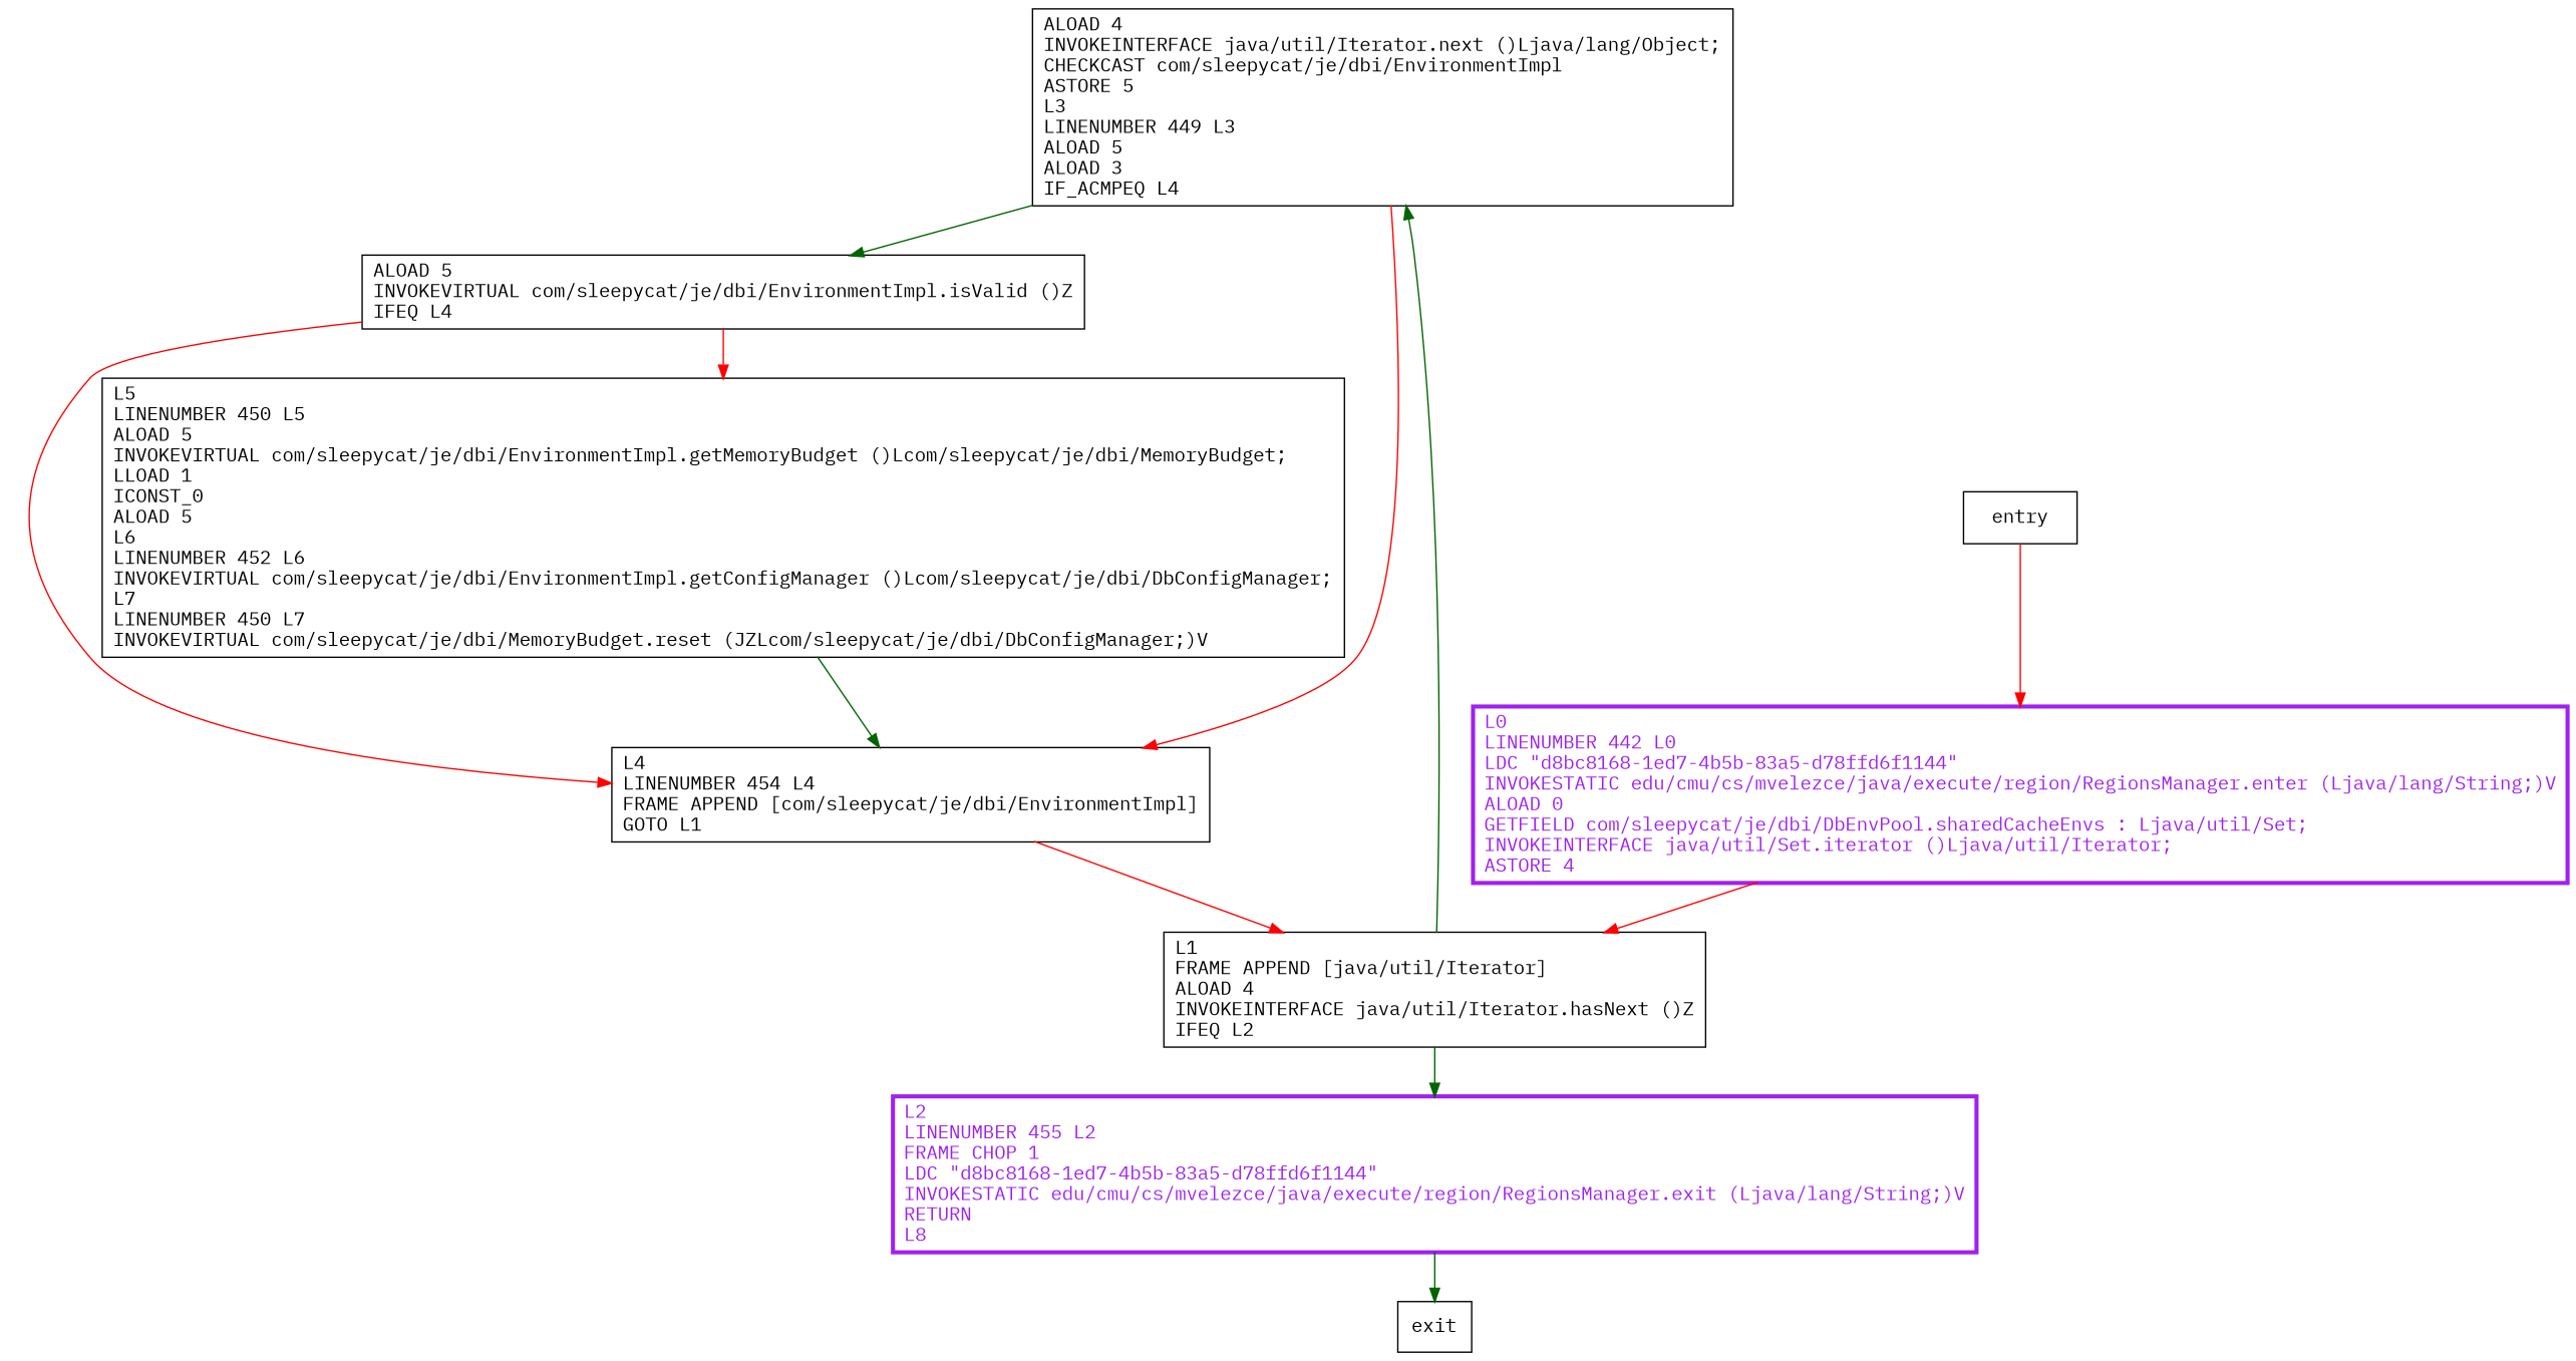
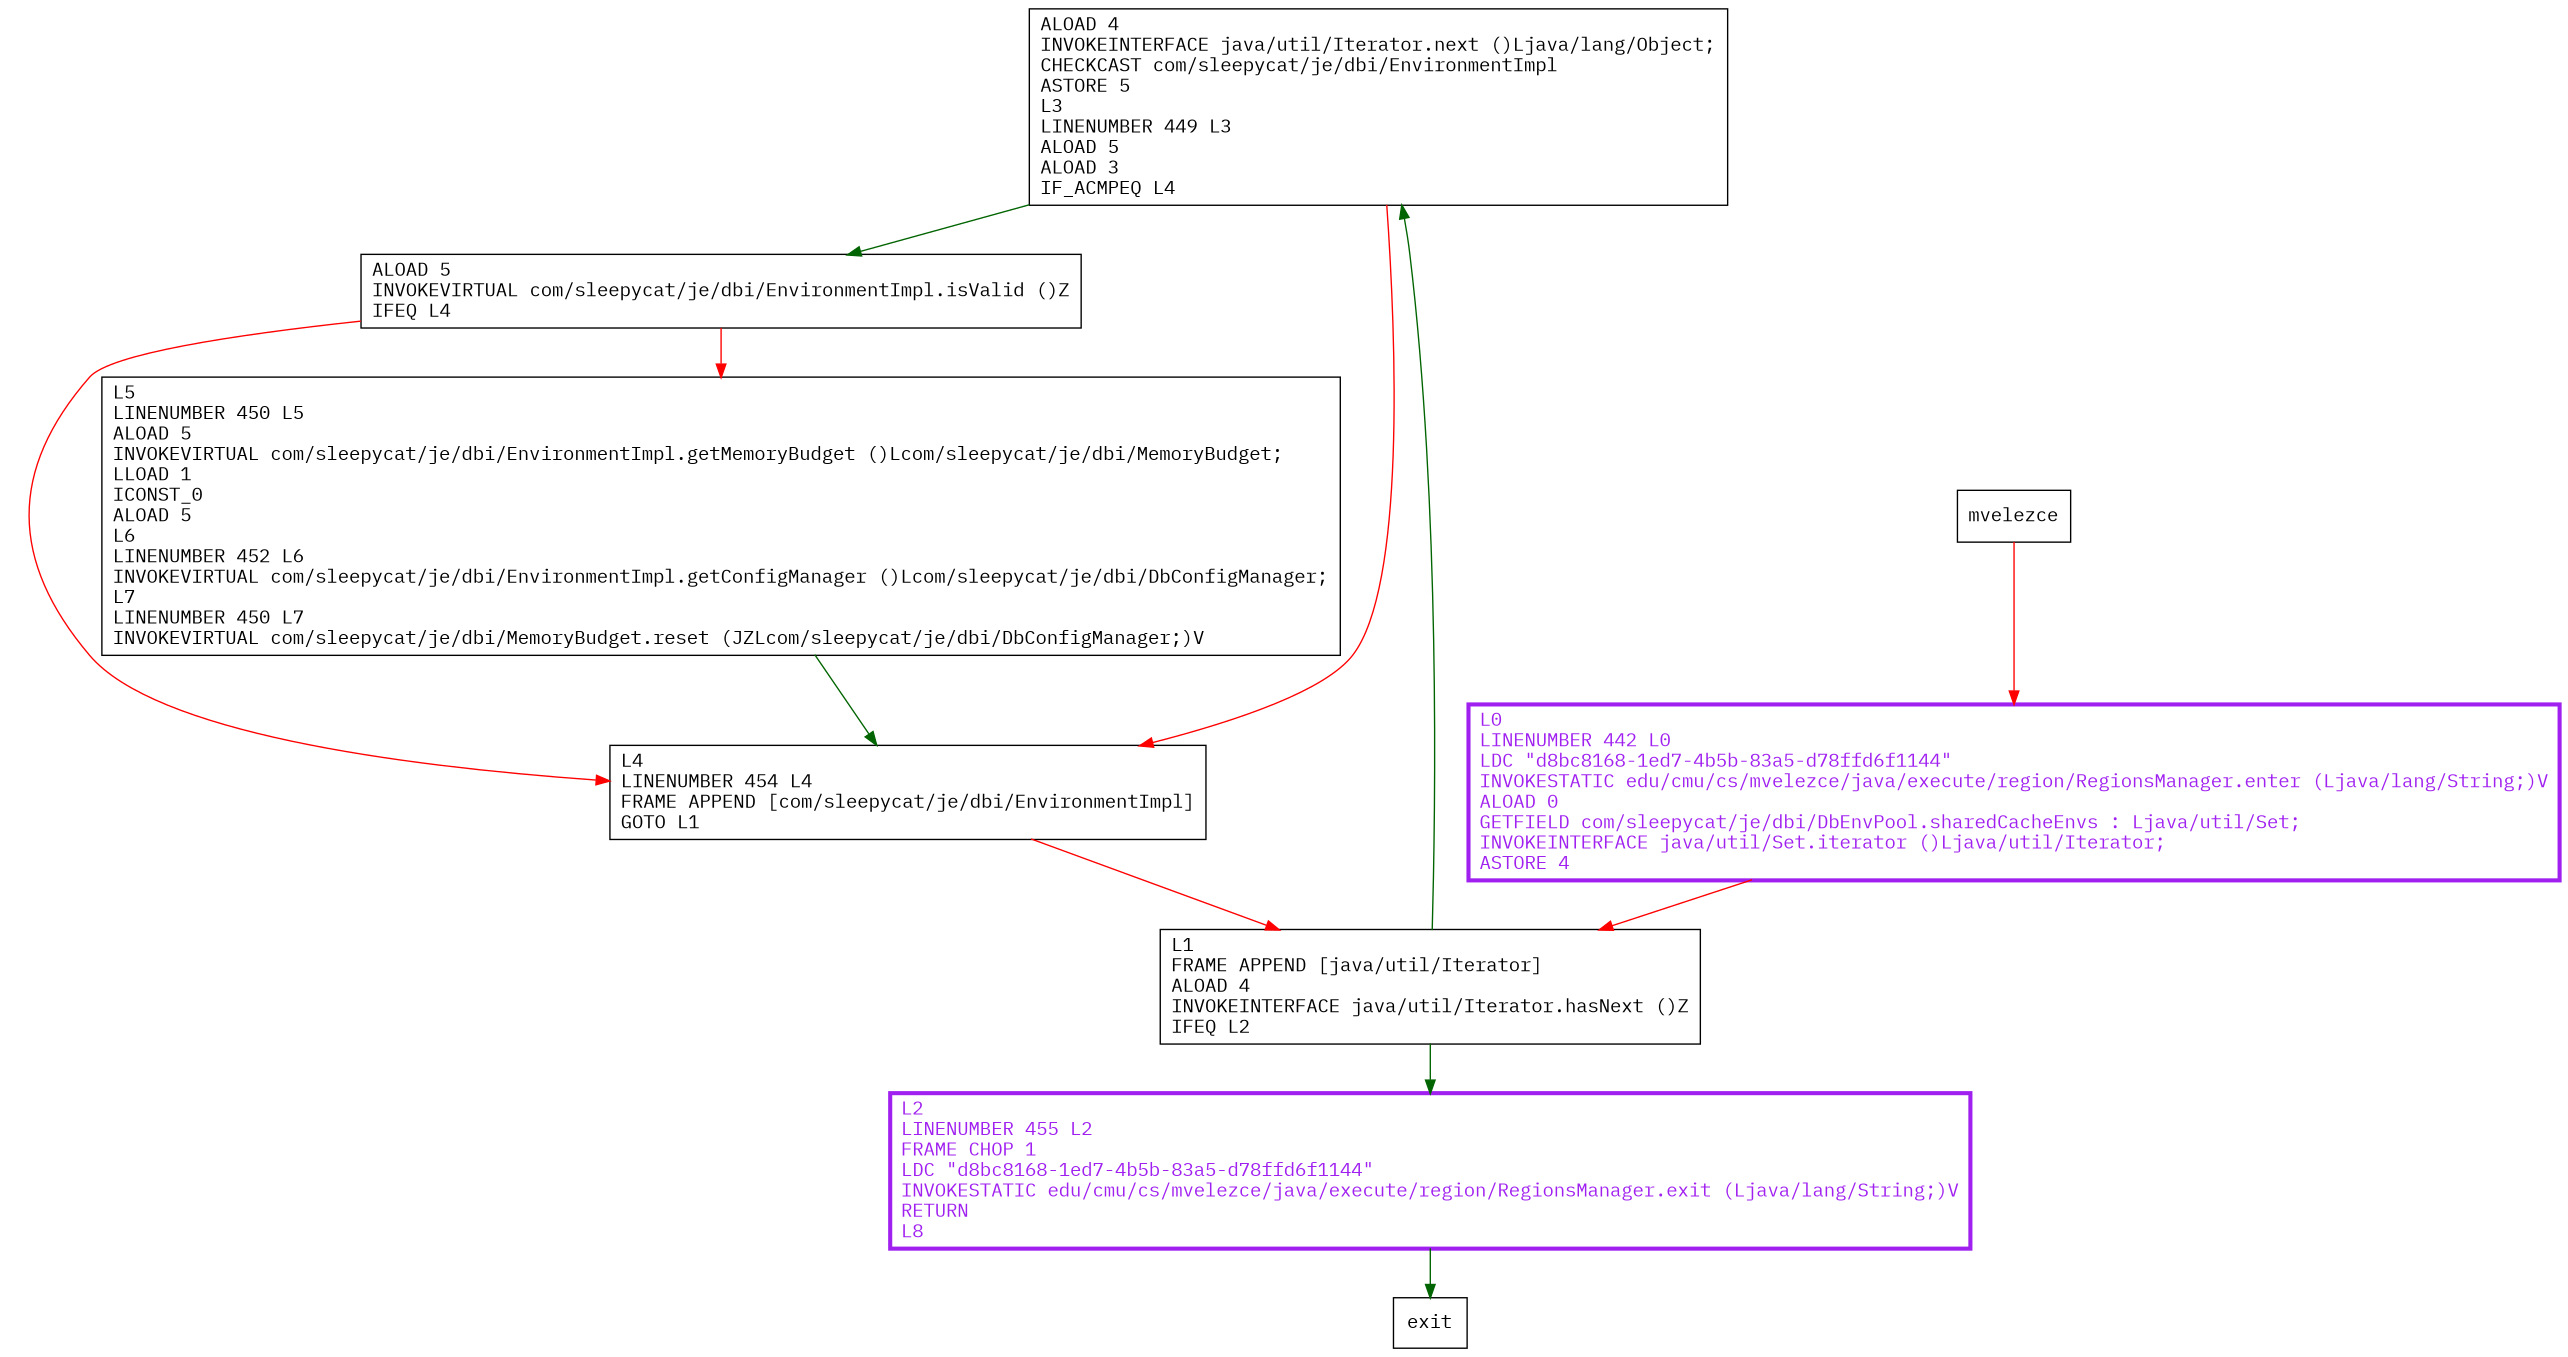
  digraph {
    fontname="IBM Plex Mono"
    node [shape=record fontname="IBM Plex Mono"]
    edge [color=red fontname="IBM Plex Mono"]
    n1 [label="ALOAD 4\lINVOKEINTERFACE java/util/Iterator.next ()Ljava/lang/Object;\lCHECKCAST com/sleepycat/je/dbi/EnvironmentImpl\lASTORE 5\lL3\lLINENUMBER 449 L3\lALOAD 5\lALOAD 3\lIF_ACMPEQ L4\l"]
    n2 [label="ALOAD 5\lINVOKEVIRTUAL com/sleepycat/je/dbi/EnvironmentImpl.isValid ()Z\lIFEQ L4\l"]
    n3 [label="L4\lLINENUMBER 454 L4\lFRAME APPEND [com/sleepycat/je/dbi/EnvironmentImpl]\lGOTO L1\l"]
    n4 [label="L5\lLINENUMBER 450 L5\lALOAD 5\lINVOKEVIRTUAL com/sleepycat/je/dbi/EnvironmentImpl.getMemoryBudget ()Lcom/sleepycat/je/dbi/MemoryBudget;\lLLOAD 1\lICONST_0\lALOAD 5\lL6\lLINENUMBER 452 L6\lINVOKEVIRTUAL com/sleepycat/je/dbi/EnvironmentImpl.getConfigManager ()Lcom/sleepycat/je/dbi/DbConfigManager;\lL7\lLINENUMBER 450 L7\lINVOKEVIRTUAL com/sleepycat/je/dbi/MemoryBudget.reset (JZLcom/sleepycat/je/dbi/DbConfigManager;)V\l"]
    n5 [label="L1\lFRAME APPEND [java/util/Iterator]\lALOAD 4\lINVOKEINTERFACE java/util/Iterator.hasNext ()Z\lIFEQ L2\l"]
    n6 [color=purple fontcolor=purple label="L2\lLINENUMBER 455 L2\lFRAME CHOP 1\lLDC \"d8bc8168-1ed7-4b5b-83a5-d78ffd6f1144\"\lINVOKESTATIC edu/cmu/cs/mvelezce/java/execute/region/RegionsManager.exit (Ljava/lang/String;)V\lRETURN\lL8\l" penwidth=3]
    n7 [color=purple fontcolor=purple label="L0\lLINENUMBER 442 L0\lLDC \"d8bc8168-1ed7-4b5b-83a5-d78ffd6f1144\"\lINVOKESTATIC edu/cmu/cs/mvelezce/java/execute/region/RegionsManager.enter (Ljava/lang/String;)V\lALOAD 0\lGETFIELD com/sleepycat/je/dbi/DbEnvPool.sharedCacheEnvs : Ljava/util/Set;\lINVOKEINTERFACE java/util/Set.iterator ()Ljava/util/Iterator;\lASTORE 4\l" penwidth=3]
    exit
-   entry
+   entry [label=mvelezce]
    n1 -> n2 [color=darkgreen]
    n1 -> n3
    n2 -> n3
    n2 -> n4
    n3 -> n5
    n4 -> n3 [color=darkgreen]
    n5 -> n1 [color=darkgreen]
    n5 -> n6 [color=darkgreen]
    n6 -> exit [color=darkgreen]
    n7 -> n5
    entry -> n7
  }
